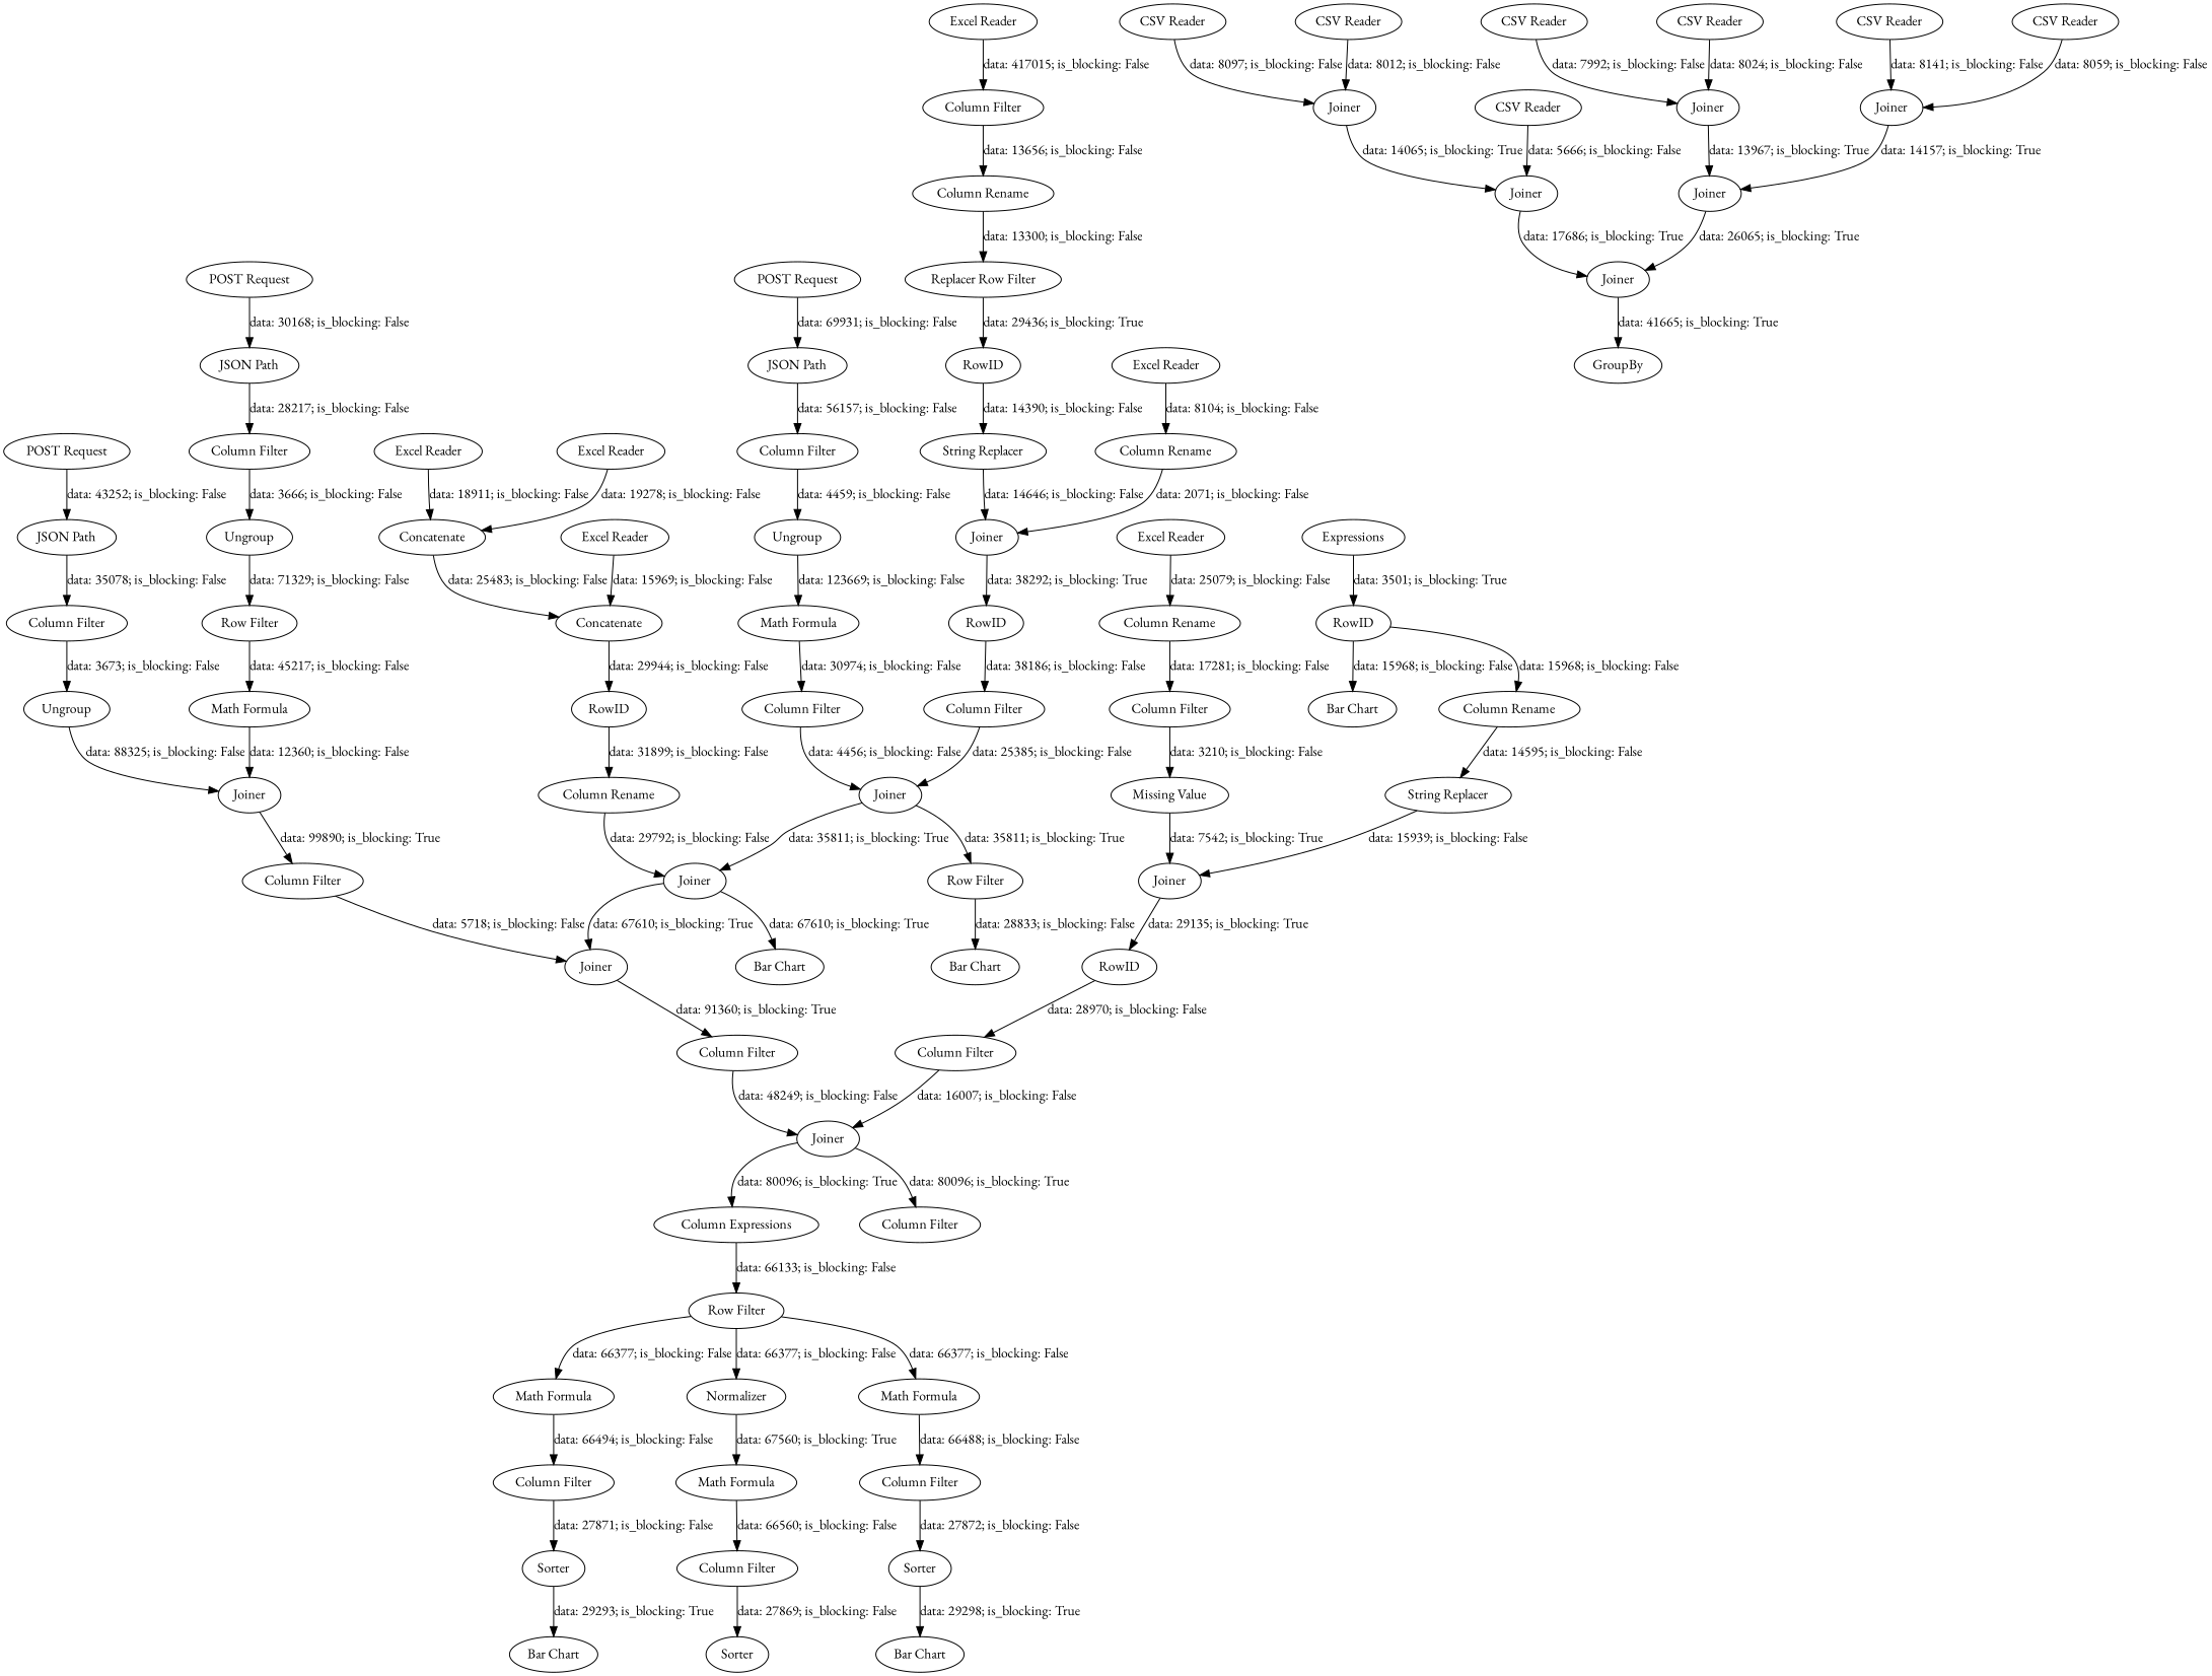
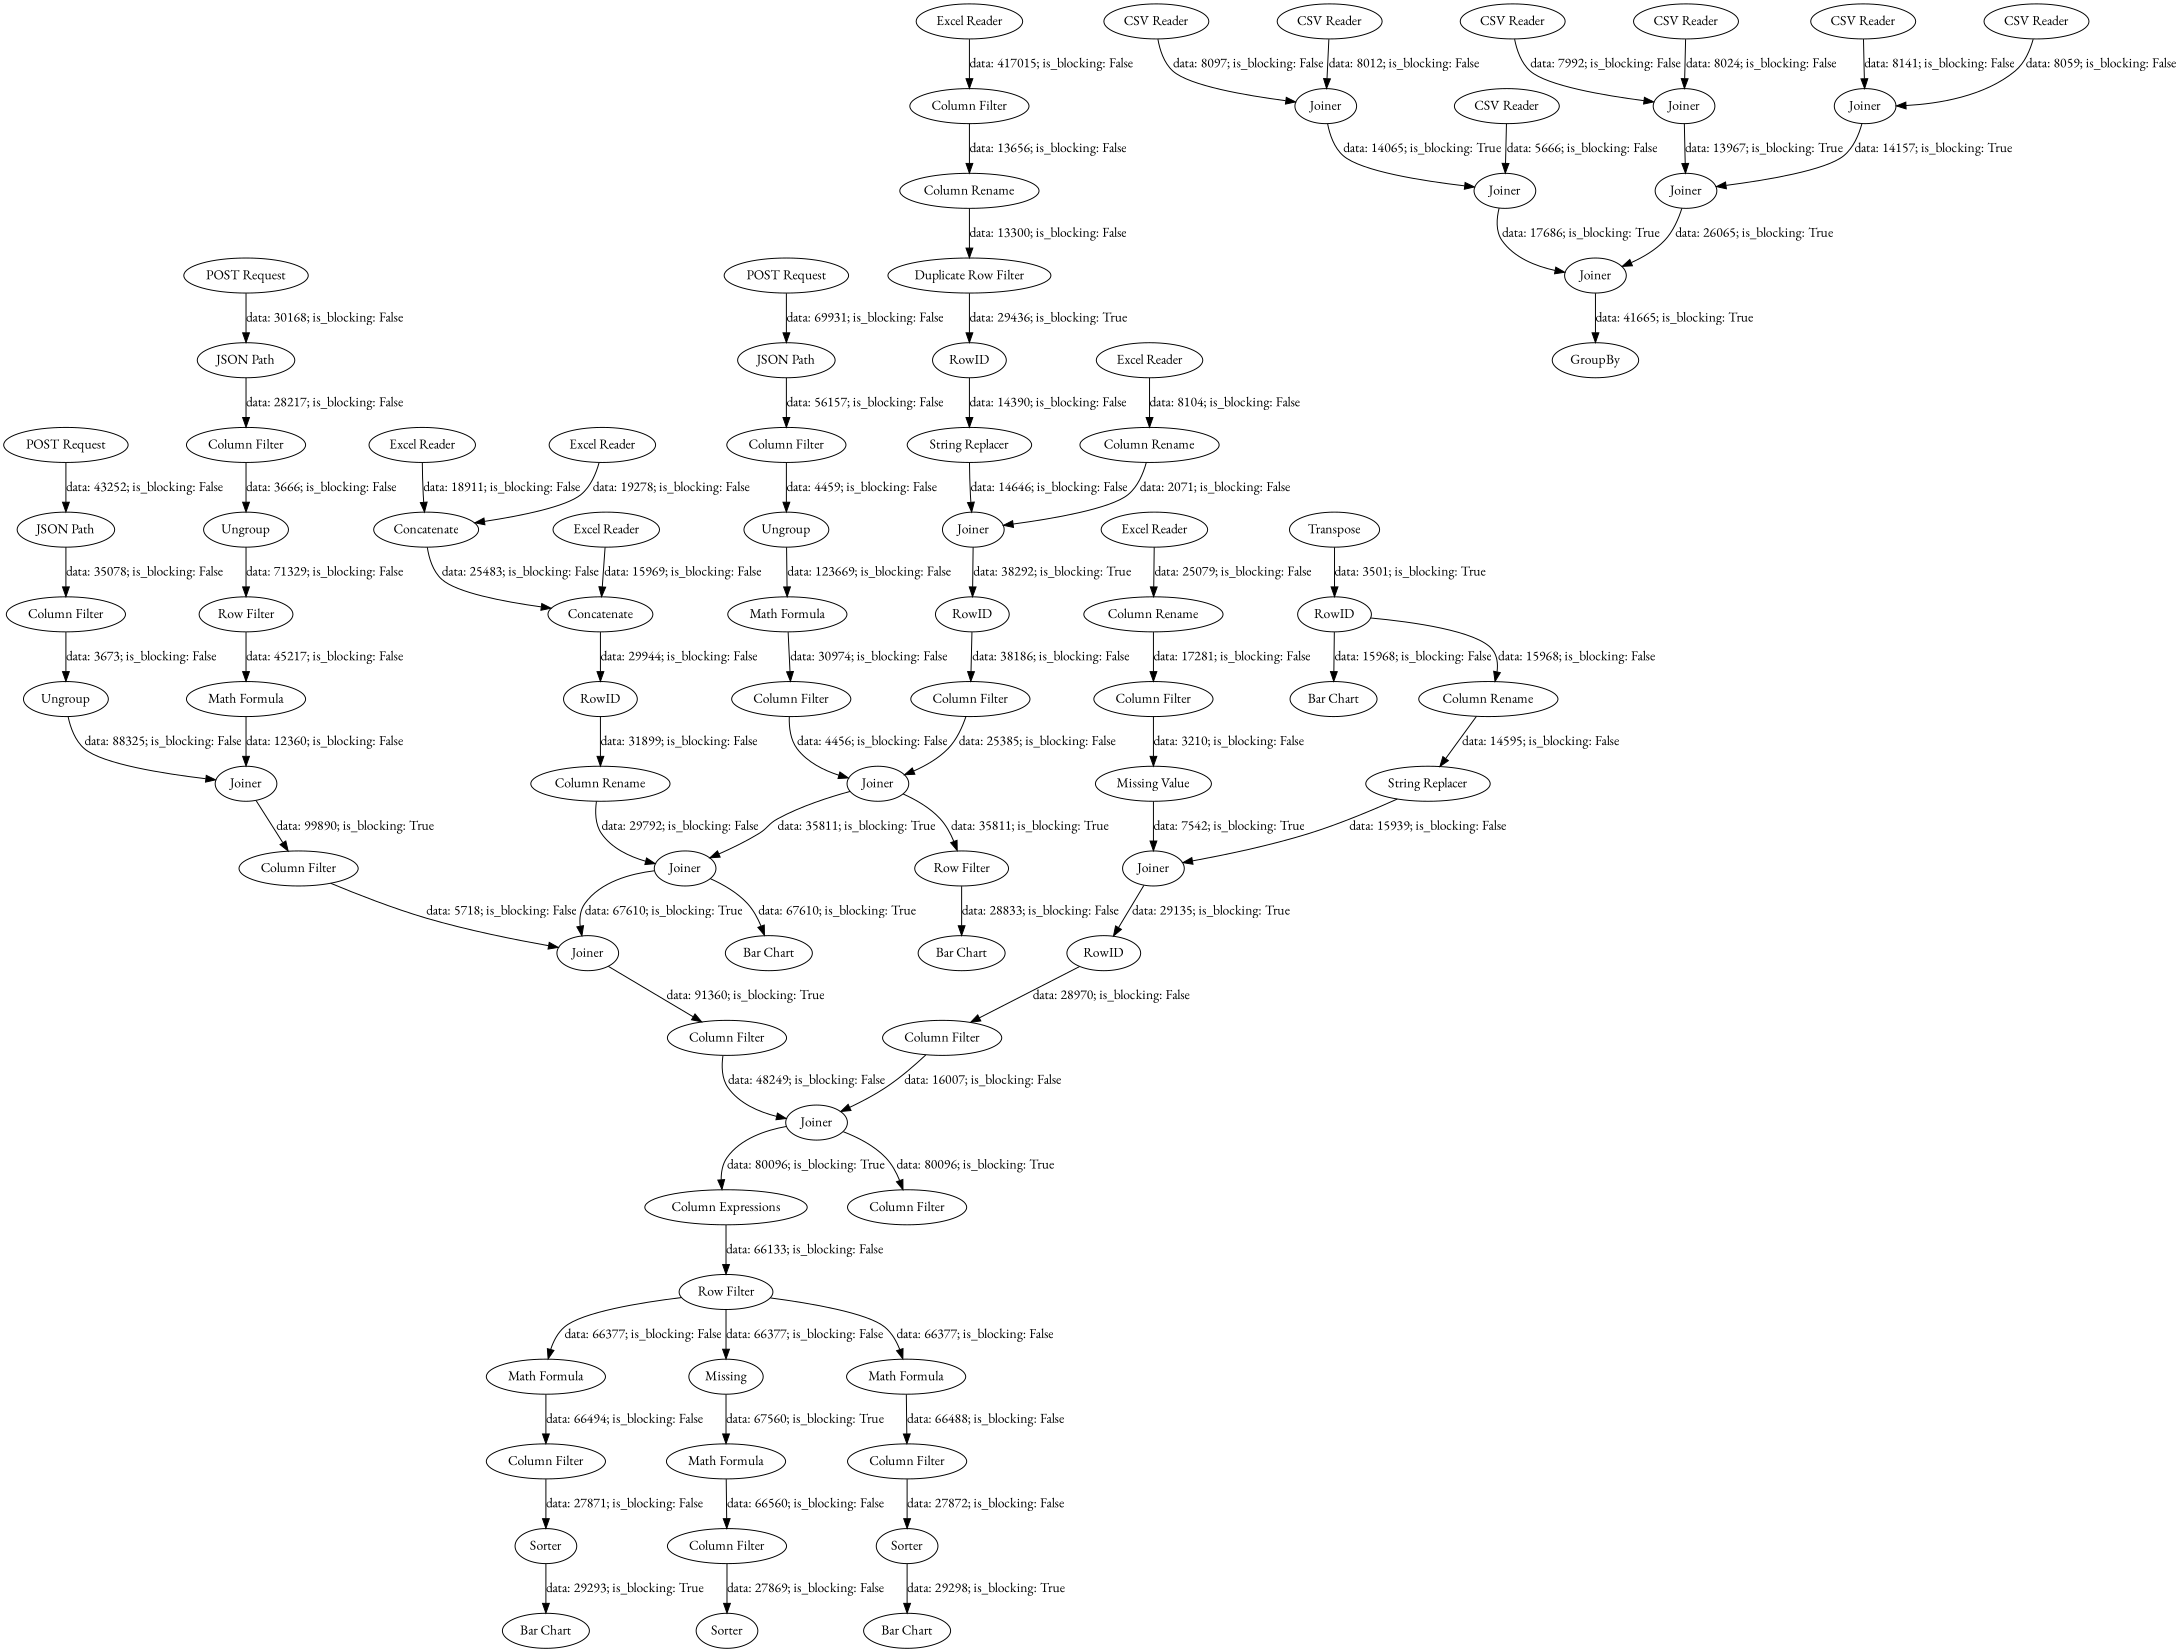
  digraph {
    fontname="EB Garamond"
    rankdir=TB
    node [fontname="EB Garamond"]
    edge [fontname="EB Garamond"]
    n1 [label=RowID]
    n2 [label="Bar Chart"]
    n3 [label="Column Rename"]
    n4 [label="String Replacer"]
    n5 [label="Excel Reader"]
    n6 [label="Column Rename"]
    n7 [label=Joiner]
    n8 [label="Excel Reader"]
    n9 [label=Concatenate]
    n10 [label=Concatenate]
    n11 [label=Joiner]
    n12 [label=Joiner]
    n13 [label=Joiner]
    n14 [label=Joiner]
    n15 [label="Column Expressions"]
    n16 [label="Column Filter"]
    n17 [label="Row Filter"]
    n18 [label="CSV Reader"]
    n19 [label=Joiner]
    n20 [label=Joiner]
    n21 [label="Column Filter"]
    n22 [label="Missing Value"]
    n23 [label=Joiner]
    n24 [label="CSV Reader"]
    n25 [label=RowID]
    n26 [label=Sorter]
    n27 [label=RowID]
    n28 [label="Column Filter"]
    n29 [label=Joiner]
    n30 [label="Column Filter"]
    n31 [label="Column Filter"]
    n32 [label="Column Rename"]
-   n33 [label="Replacer Row Filter"]
+   n33 [label="Duplicate Row Filter"]
    n34 [label=GroupBy]
-   n35 [label=Expressions]
+   n35 [label=Transpose]
    n36 [label="POST Request"]
    n37 [label="JSON Path"]
    n38 [label="Column Filter"]
    n39 [label="Math Formula"]
    n40 [label="Column Filter"]
    n41 [label=Sorter]
    n42 [label="Column Filter"]
    n43 [label=Ungroup]
    n44 [label="Math Formula"]
    n45 [label="Column Filter"]
    n46 [label=Joiner]
    n47 [label="Column Filter"]
    n48 [label=Joiner]
    n49 [label=Joiner]
    n50 [label="Bar Chart"]
    n51 [label=RowID]
    n52 [label="String Replacer"]
    n53 [label="Bar Chart"]
    n54 [label="Column Rename"]
    n55 [label="Excel Reader"]
    n56 [label="Row Filter"]
    n57 [label=RowID]
    n58 [label="Excel Reader"]
    n59 [label="Math Formula"]
    n60 [label="Bar Chart"]
-   n61 [label=Normalizer]
+   n61 [label=Missing]
    n62 [label="Math Formula"]
    n63 [label="Bar Chart"]
    n64 [label="Column Filter"]
    n65 [label="Row Filter"]
    n66 [label="JSON Path"]
    n67 [label="Column Filter"]
    n68 [label=Ungroup]
    n69 [label=Ungroup]
    n70 [label="Math Formula"]
    n71 [label="Column Filter"]
    n72 [label="POST Request"]
    n73 [label="JSON Path"]
    n74 [label="CSV Reader"]
    n75 [label="Excel Reader"]
    n76 [label="Column Rename"]
    n77 [label=Joiner]
    n78 [label="CSV Reader"]
    n79 [label="CSV Reader"]
    n80 [label="Column Filter"]
    n81 [label=Sorter]
    n82 [label="CSV Reader"]
    n83 [label="Excel Reader"]
    n84 [label="POST Request"]
    n85 [label="CSV Reader"]
    n1 -> n2 [label="data: 15968; is_blocking: False"]
    n1 -> n3 [label="data: 15968; is_blocking: False"]
    n3 -> n4 [label="data: 14595; is_blocking: False"]
    n4 -> n23 [label="data: 15939; is_blocking: False"]
    n5 -> n6 [label="data: 8104; is_blocking: False"]
    n6 -> n7 [label="data: 2071; is_blocking: False"]
    n7 -> n27 [label="data: 38292; is_blocking: True"]
    n8 -> n9 [label="data: 18911; is_blocking: False"]
    n9 -> n10 [label="data: 25483; is_blocking: False"]
    n10 -> n57 [label="data: 29944; is_blocking: False"]
    n11 -> n12 [label="data: 14157; is_blocking: True"]
    n12 -> n13 [label="data: 26065; is_blocking: True"]
    n13 -> n34 [label="data: 41665; is_blocking: True"]
    n14 -> n15 [label="data: 80096; is_blocking: True"]
    n14 -> n16 [label="data: 80096; is_blocking: True"]
    n15 -> n17 [label="data: 66133; is_blocking: False"]
    n17 -> n39 [label="data: 66377; is_blocking: False"]
    n17 -> n61 [label="data: 66377; is_blocking: False"]
    n17 -> n62 [label="data: 66377; is_blocking: False"]
    n18 -> n19 [label="data: 8097; is_blocking: False"]
    n19 -> n20 [label="data: 14065; is_blocking: True"]
    n20 -> n13 [label="data: 17686; is_blocking: True"]
    n21 -> n22 [label="data: 3210; is_blocking: False"]
    n22 -> n23 [label="data: 7542; is_blocking: True"]
    n23 -> n25 [label="data: 29135; is_blocking: True"]
    n24 -> n11 [label="data: 8141; is_blocking: False"]
    n25 -> n42 [label="data: 28970; is_blocking: False"]
    n27 -> n28 [label="data: 38186; is_blocking: False"]
    n28 -> n29 [label="data: 25385; is_blocking: False"]
    n29 -> n49 [label="data: 35811; is_blocking: True"]
    n29 -> n56 [label="data: 35811; is_blocking: True"]
    n30 -> n14 [label="data: 48249; is_blocking: False"]
    n31 -> n32 [label="data: 13656; is_blocking: False"]
    n32 -> n33 [label="data: 13300; is_blocking: False"]
    n33 -> n51 [label="data: 29436; is_blocking: True"]
    n35 -> n1 [label="data: 3501; is_blocking: True"]
    n36 -> n37 [label="data: 30168; is_blocking: False"]
    n37 -> n38 [label="data: 28217; is_blocking: False"]
    n38 -> n69 [label="data: 3666; is_blocking: False"]
    n39 -> n40 [label="data: 66494; is_blocking: False"]
    n40 -> n41 [label="data: 27871; is_blocking: False"]
    n41 -> n53 [label="data: 29293; is_blocking: True"]
    n42 -> n14 [label="data: 16007; is_blocking: False"]
    n43 -> n44 [label="data: 123669; is_blocking: False"]
    n44 -> n45 [label="data: 30974; is_blocking: False"]
    n45 -> n29 [label="data: 4456; is_blocking: False"]
    n46 -> n47 [label="data: 99890; is_blocking: True"]
    n47 -> n48 [label="data: 5718; is_blocking: False"]
    n48 -> n30 [label="data: 91360; is_blocking: True"]
    n49 -> n48 [label="data: 67610; is_blocking: True"]
    n49 -> n50 [label="data: 67610; is_blocking: True"]
    n51 -> n52 [label="data: 14390; is_blocking: False"]
    n52 -> n7 [label="data: 14646; is_blocking: False"]
    n54 -> n49 [label="data: 29792; is_blocking: False"]
    n55 -> n9 [label="data: 19278; is_blocking: False"]
    n56 -> n63 [label="data: 28833; is_blocking: False"]
    n57 -> n54 [label="data: 31899; is_blocking: False"]
    n58 -> n10 [label="data: 15969; is_blocking: False"]
    n59 -> n46 [label="data: 12360; is_blocking: False"]
    n61 -> n70 [label="data: 67560; is_blocking: True"]
    n62 -> n80 [label="data: 66488; is_blocking: False"]
    n64 -> n43 [label="data: 4459; is_blocking: False"]
    n65 -> n59 [label="data: 45217; is_blocking: False"]
    n66 -> n67 [label="data: 35078; is_blocking: False"]
    n67 -> n68 [label="data: 3673; is_blocking: False"]
    n68 -> n46 [label="data: 88325; is_blocking: False"]
    n69 -> n65 [label="data: 71329; is_blocking: False"]
    n70 -> n71 [label="data: 66560; is_blocking: False"]
    n71 -> n26 [label="data: 27869; is_blocking: False"]
    n72 -> n73 [label="data: 69931; is_blocking: False"]
    n73 -> n64 [label="data: 56157; is_blocking: False"]
    n74 -> n11 [label="data: 8059; is_blocking: False"]
    n75 -> n76 [label="data: 25079; is_blocking: False"]
    n76 -> n21 [label="data: 17281; is_blocking: False"]
    n77 -> n12 [label="data: 13967; is_blocking: True"]
    n78 -> n19 [label="data: 8012; is_blocking: False"]
    n79 -> n20 [label="data: 5666; is_blocking: False"]
    n80 -> n81 [label="data: 27872; is_blocking: False"]
    n81 -> n60 [label="data: 29298; is_blocking: True"]
    n82 -> n77 [label="data: 7992; is_blocking: False"]
    n83 -> n31 [label="data: 417015; is_blocking: False"]
    n84 -> n66 [label="data: 43252; is_blocking: False"]
    n85 -> n77 [label="data: 8024; is_blocking: False"]
  }
